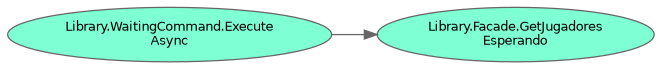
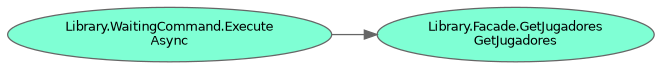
  digraph {
    rankdir=LR
    node [fillcolor=aquamarine fontname=Helvetica fontsize=10 shape=ellipse style=filled]
    n1 [color=gray40 fontcolor=black height=0.2 label="Library.WaitingCommand.Execute\lAsync" width=0.4]
-   n2 [color=grey40 height=0.2 label="Library.Facade.GetJugadores\lEsperando" width=0.4]
+   n2 [color=grey40 height=0.2 label="Library.Facade.GetJugadores\lGetJugadores" width=0.4]
    n1 -> n2 [color=gray40 fontname=Helvetica fontsize=10 labelfontname=Helvetica labelfontsize=10 style=solid]
  }
